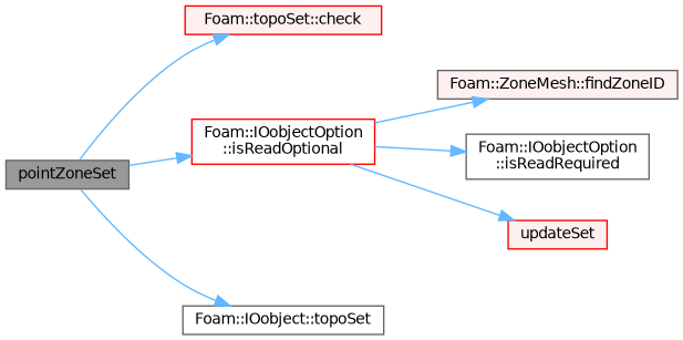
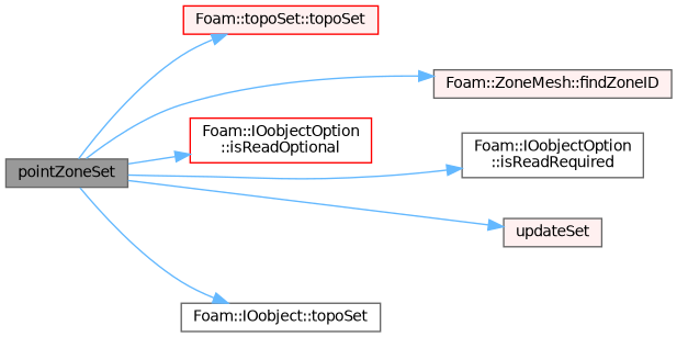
  digraph {
    rankdir=LR
    node [color=red fillcolor="#FFF0F0" fontname=Helvetica fontsize=10 shape=box style=filled]
    edge [color=steelblue1 fontname=Helvetica fontsize=10 labelfontname=Helvetica labelfontsize=10 style=solid]
    n1 [color=gray40 fillcolor=grey60 fontcolor=black height=0.2 label=pointZoneSet width=0.4]
-   n2 [height=0.2 label="Foam::topoSet::check" width=0.4]
+   n2 [height=0.2 label="Foam::topoSet::topoSet" width=0.4]
    n3 [color=grey40 height=0.2 label="Foam::ZoneMesh::findZoneID" width=0.4]
    n4 [fillcolor=white height=0.2 label="Foam::IOobjectOption\l::isReadOptional" width=0.4]
    n5 [color=grey40 fillcolor=white height=0.2 label="Foam::IOobjectOption\l::isReadRequired" width=0.4]
    n6 [color=grey40 fillcolor=white height=0.2 label="Foam::IOobject::topoSet" width=0.4]
-   n7 [height=0.2 label=updateSet width=0.4]
+   n7 [color=grey40 height=0.2 label=updateSet width=0.4]
    n1 -> n2
-   n4 -> n3
+   n1 -> n3
    n1 -> n4
-   n4 -> n5
+   n1 -> n5
    n1 -> n6
-   n4 -> n7
+   n1 -> n7
  }
